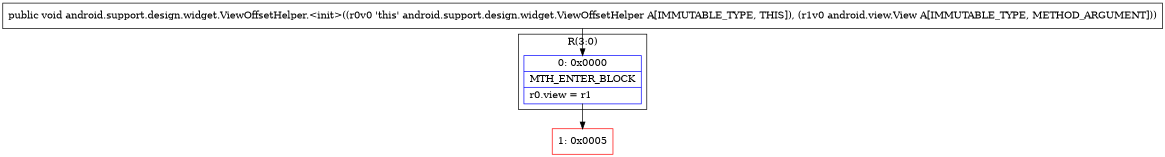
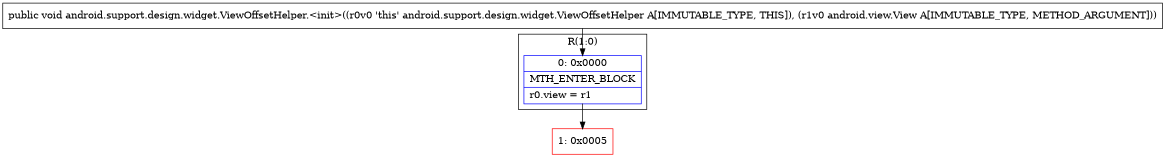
  digraph {
    node [shape=record]
    n1 [color=blue label="{0\:\ 0x0000|MTH_ENTER_BLOCK\l|r0.view = r1\l}"]
    n2 [color=red label="{1\:\ 0x0005}"]
    n3 [label="{public void android.support.design.widget.ViewOffsetHelper.\<init\>((r0v0 'this' android.support.design.widget.ViewOffsetHelper A[IMMUTABLE_TYPE, THIS]), (r1v0 android.view.View A[IMMUTABLE_TYPE, METHOD_ARGUMENT])) }"]
    subgraph cluster_1 {
-     label="R(3:0)"
+     label="R(1:0)"
      n1
    }
    n1 -> n2
    n3 -> n1
  }
